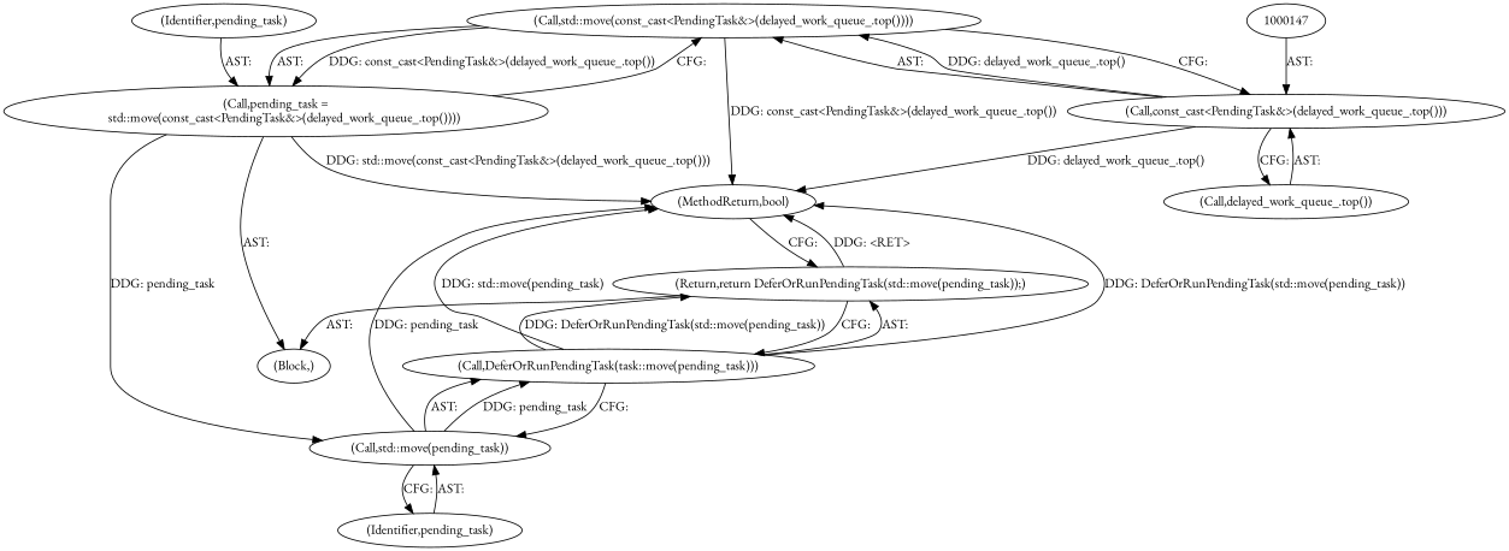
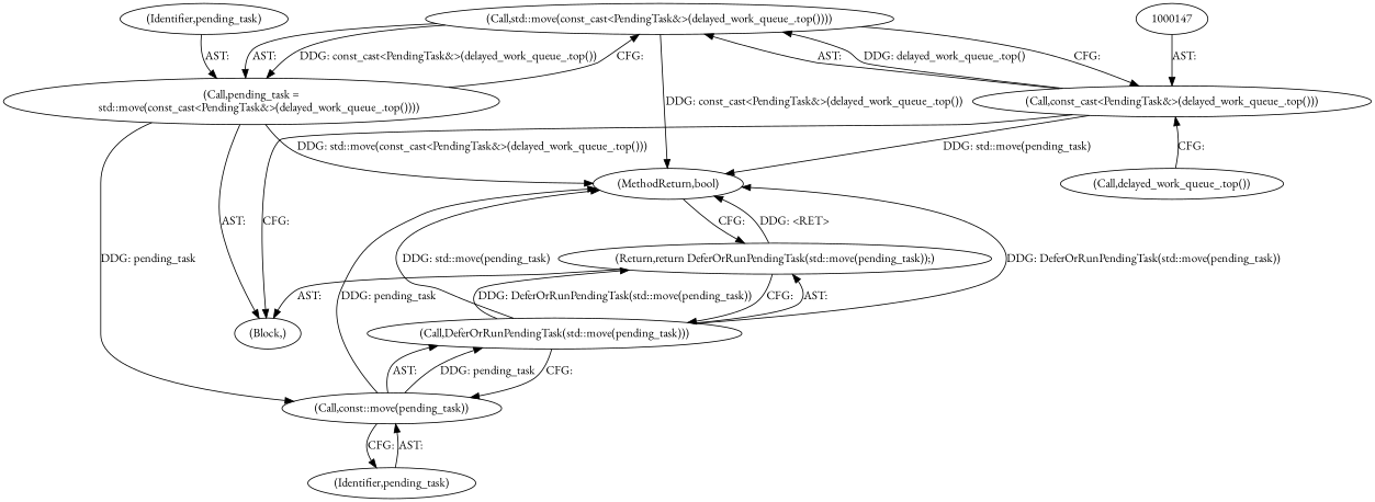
  digraph {
    fontname="EB Garamond"
    node [fontname="EB Garamond"]
    edge [fontname="EB Garamond"]
    n1 [label="(Call,std::move(const_cast<PendingTask&>(delayed_work_queue_.top())))"]
    n2 [label="(Call,const_cast<PendingTask&>(delayed_work_queue_.top()))"]
    n3 [label="(Call,pending_task =\n      std::move(const_cast<PendingTask&>(delayed_work_queue_.top())))"]
    n4 [label="(MethodReturn,bool)"]
    n5 [label="(Call,delayed_work_queue_.top())"]
-   n6 [label="(Call,std::move(pending_task))"]
+   n6 [label="(Call,const::move(pending_task))"]
    n7 [label="(Block,)"]
    n8 [label="(Return,return DeferOrRunPendingTask(std::move(pending_task));)"]
-   n9 [label="(Call,DeferOrRunPendingTask(task::move(pending_task)))"]
+   n9 [label="(Call,DeferOrRunPendingTask(std::move(pending_task)))"]
    n10 [label="(Identifier,pending_task)"]
    n11 [label="(Identifier,pending_task)"]
    n12 [label=1000147]
    n1 -> n2 [label="CFG: "]
    n1 -> n3 [label="AST: "]
    n1 -> n3 [label="DDG: const_cast<PendingTask&>(delayed_work_queue_.top())"]
    n1 -> n4 [label="DDG: const_cast<PendingTask&>(delayed_work_queue_.top())"]
    n2 -> n1 [label="AST: "]
    n2 -> n1 [label="DDG: delayed_work_queue_.top()"]
-   n2 -> n4 [label="DDG: delayed_work_queue_.top()"]
-   n2 -> n5 [label="CFG: "]
+   n2 -> n4 [label="DDG: std::move(pending_task)"]
+   n2 -> n7 [label="CFG: "]
    n3 -> n1 [label="CFG: "]
    n3 -> n4 [label="DDG: std::move(const_cast<PendingTask&>(delayed_work_queue_.top()))"]
    n3 -> n6 [label="DDG: pending_task"]
    n3 -> n7 [label="AST: "]
    n4 -> n8 [label="CFG: "]
-   n5 -> n2 [label="AST: "]
+   n5 -> n2 [label="CFG: "]
    n6 -> n4 [label="DDG: pending_task"]
    n6 -> n9 [label="AST: "]
    n6 -> n9 [label="DDG: pending_task"]
    n6 -> n10 [label="CFG: "]
    n8 -> n4 [label="DDG: <RET>"]
    n8 -> n7 [label="AST: "]
    n8 -> n9 [label="CFG: "]
    n9 -> n4 [label="DDG: std::move(pending_task)"]
    n9 -> n4 [label="DDG: DeferOrRunPendingTask(std::move(pending_task))"]
    n9 -> n6 [label="CFG: "]
    n9 -> n8 [label="AST: "]
    n9 -> n8 [label="DDG: DeferOrRunPendingTask(std::move(pending_task))"]
    n10 -> n6 [label="AST: "]
    n11 -> n3 [label="AST: "]
    n12 -> n2 [label="AST: "]
  }
